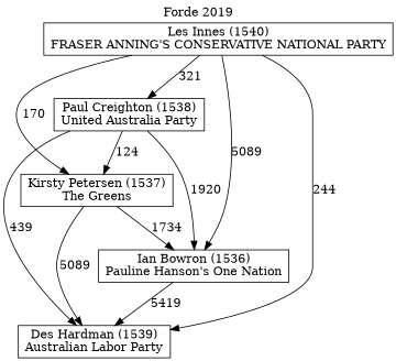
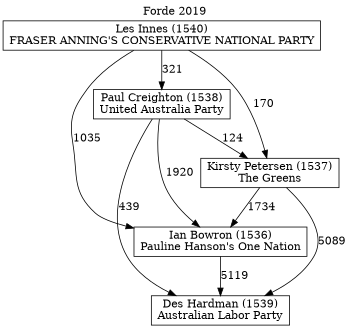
  digraph {
    label="Forde 2019"
    labelloc=t
    mclimit=10
    node [shape=box]
    n1 [label="Des Hardman (1539)\nAustralian Labor Party"]
    n2 [label="Ian Bowron (1536)\nPauline Hanson's One Nation"]
    n3 [label="Kirsty Petersen (1537)\nThe Greens"]
    n4 [label="Les Innes (1540)\nFRASER ANNING'S CONSERVATIVE NATIONAL PARTY"]
    n5 [label="Paul Creighton (1538)\nUnited Australia Party"]
-   n2 -> n1 [label=5419]
+   n2 -> n1 [label=5119]
    n3 -> n1 [label=5089]
    n3 -> n2 [label=1734]
-   n4 -> n1 [label=244]
-   n4 -> n2 [label=5089]
+   n4 -> n2 [label=1035]
    n4 -> n3 [label=170]
    n4 -> n5 [label=321]
    n5 -> n1 [label=439]
    n5 -> n2 [label=1920]
    n5 -> n3 [label=124]
  }
